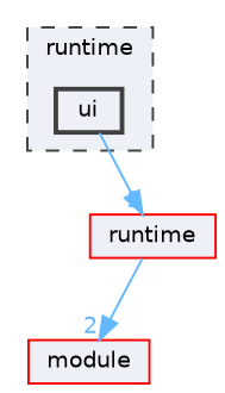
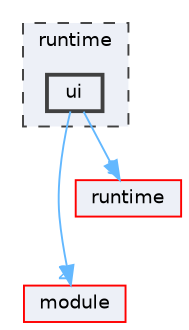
  digraph {
    compound=true
    node [color=red fillcolor="#edf0f7" fontname=Helvetica fontsize=10 shape=box style=filled]
    edge [color=steelblue1 fontcolor=steelblue1 fontname=Helvetica fontsize=10 labeldistance=1.5 labelfontname=Helvetica labelfontsize=10]
    n1 [color=grey25 height=0.2 label=ui style="filled,bold" width=0.4]
    n2 [height=0.2 label=module width=0.4]
    n3 [height=0.2 label=runtime width=0.4]
    subgraph cluster_1 {
      bgcolor="#edf0f7"
      fontname=Helvetica
      fontsize=10
      label=runtime
      pencolor=grey25
      style="filled,dashed"
      n1
    }
-   n3 -> n2 [headlabel=2]
+   n1 -> n2 [headlabel=2]
    n1 -> n3 [headlabel=3]
  }
